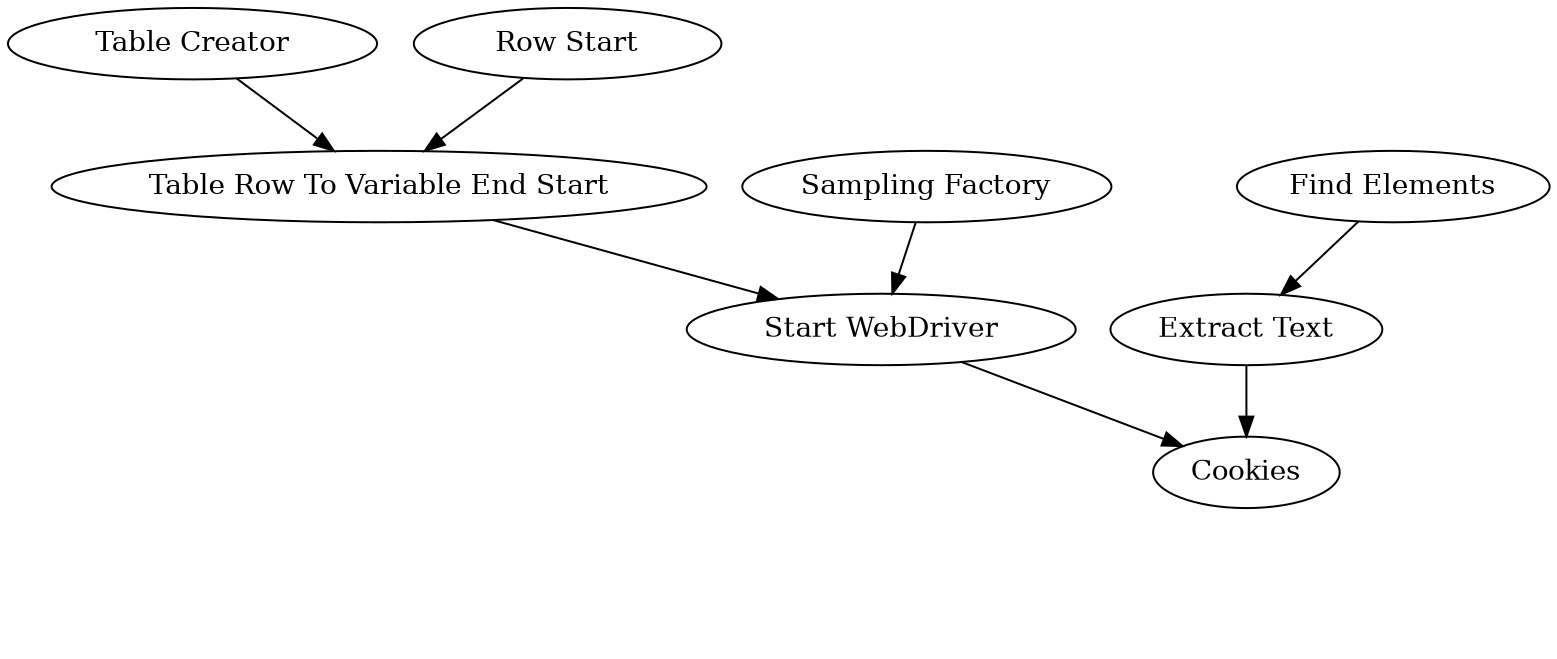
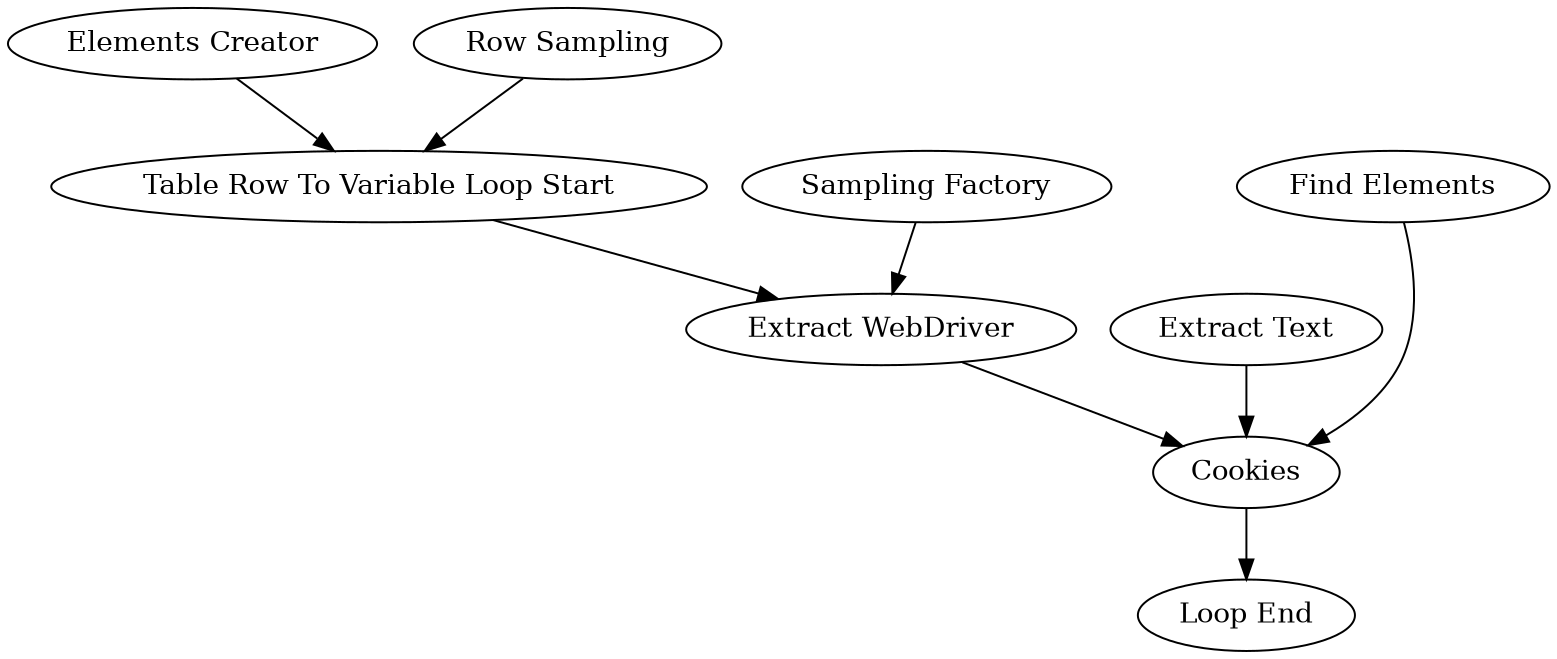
  digraph {
    rankdir=TB
    n1 [label="Extract Text"]
    n2 [label=Cookies]
-   n4 [label="Table Creator"]
-   n5 [label="Table Row To Variable End Start"]
-   n6 [label="Row Start"]
-   n7 [label="Start WebDriver"]
+   n3 [label="Loop End"]
+   n4 [label="Elements Creator"]
+   n5 [label="Table Row To Variable Loop Start"]
+   n6 [label="Row Sampling"]
+   n7 [label="Extract WebDriver"]
    n8 [label="Find Elements"]
    n9 [label="Sampling Factory"]
    n1 -> n2
+   n2 -> n3
    n4 -> n5
    n5 -> n7
    n6 -> n5
    n7 -> n2
-   n8 -> n1
+   n8 -> n2
    n9 -> n7
  }
